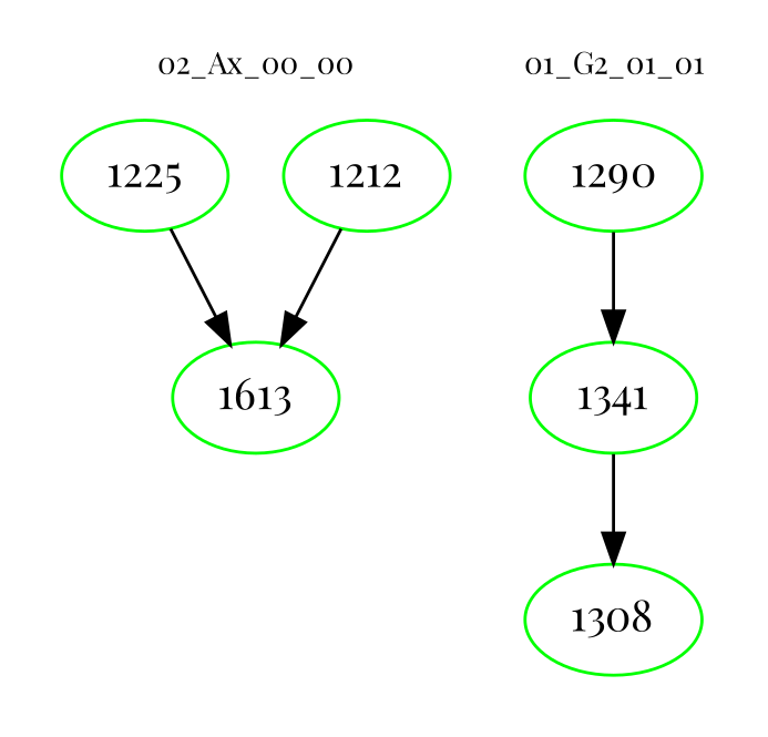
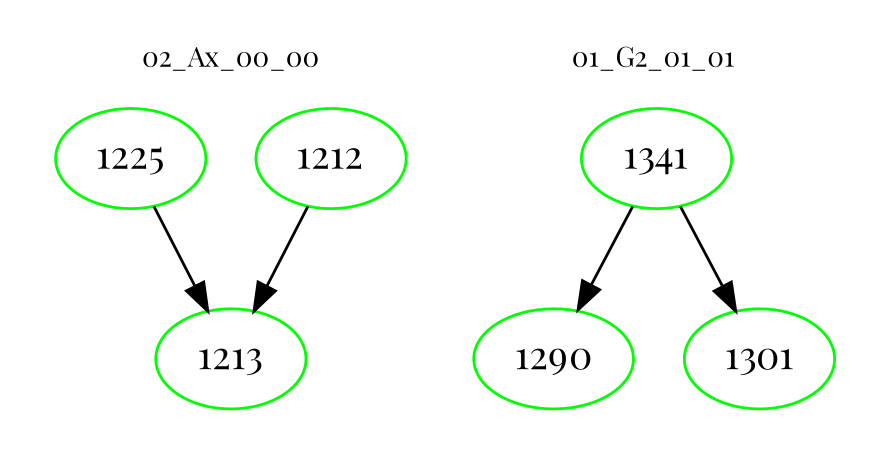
  digraph {
    fontname="Playfair Display"
    node [color=green fontname="Playfair Display"]
    edge [color=black fontname="Playfair Display"]
    n1 [label=1212]
-   n2 [label=1613]
+   n2 [label=1213]
    n3 [label=1225]
    n4 [label=1290]
    n5 [label=1341]
-   n6 [label=1308]
+   n6 [label=1301]
    subgraph cluster_1 {
      color=white
      fontsize=10
      label="02_Ax_00_00"
      n1
      n2
      n3
    }
    subgraph cluster_2 {
      color=white
      fontsize=10
      label="01_G2_01_01"
      n4
      n5
      n6
    }
    n1 -> n2
    n3 -> n2
-   n4 -> n5
+   n5 -> n4
    n5 -> n6
  }
